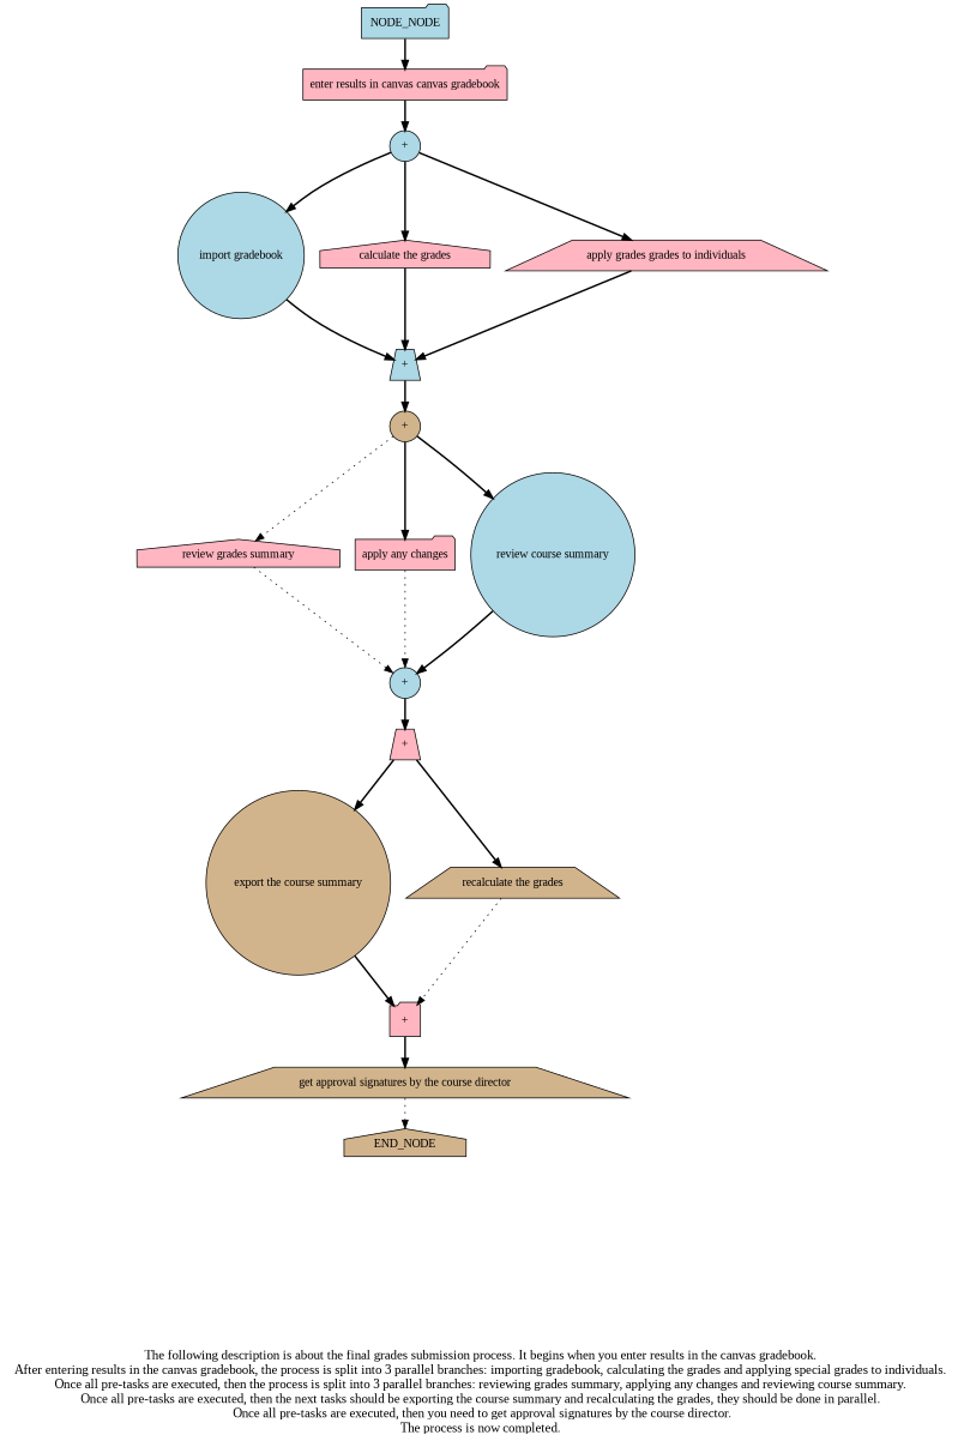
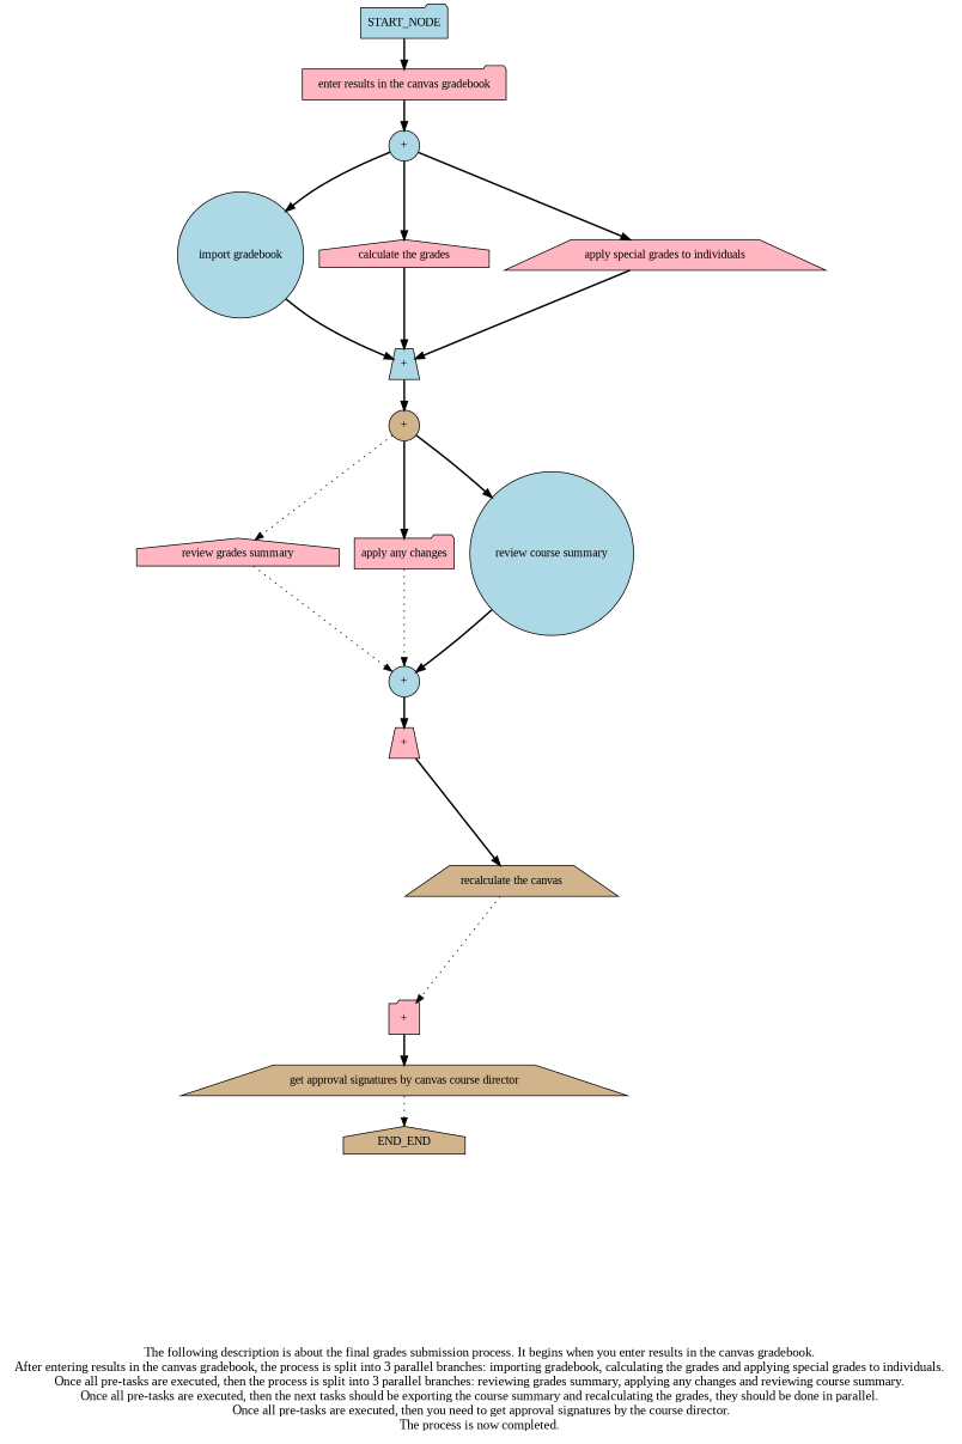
  digraph {
    fontname="Liberation Serif"
    fontsize=15
    label="\n\n\nThe following description is about the final grades submission process. It begins when you enter results in the canvas gradebook. \nAfter entering results in the canvas gradebook, the process is split into 3 parallel branches: importing gradebook, calculating the grades and applying special grades to individuals. \nOnce all pre-tasks are executed, then the process is split into 3 parallel branches: reviewing grades summary, applying any changes and reviewing course summary. \nOnce all pre-tasks are executed, then the next tasks should be exporting the course summary and recalculating the grades, they should be done in parallel. \nOnce all pre-tasks are executed, then you need to get approval signatures by the course director.\nThe process is now completed. \n"
    rankdir=TB
    node [fillcolor=lightpink fontname="Liberation Serif" shape=circle style=filled]
    edge [fontname="Liberation Serif" style=bold]
-   "enter results in the canvas gradebook" [shape=folder label="enter results in canvas canvas gradebook"]
+   "enter results in the canvas gradebook" [shape=folder]
    n2 [fillcolor=lightblue fixedsize=true label="+" width=0.5]
    "import gradebook" [fillcolor=lightblue]
    "calculate the grades" [shape=house]
-   "apply special grades to individuals" [shape=trapezium label="apply grades grades to individuals"]
+   "apply special grades to individuals" [shape=trapezium]
    n6 [fillcolor=lightblue fixedsize=true label="+" shape=trapezium width=0.5]
    n7 [fillcolor=tan fixedsize=true label="+" width=0.5]
    "review grades summary" [shape=house]
    "apply any changes" [shape=folder]
    "review course summary" [fillcolor=lightblue]
    n11 [fillcolor=lightblue fixedsize=true label="+" width=0.5]
    n12 [fixedsize=true label="+" shape=trapezium width=0.5]
-   "export the course summary" [fillcolor=tan]
-   "recalculate the grades" [fillcolor=tan shape=trapezium]
+   "recalculate the grades" [fillcolor=tan shape=trapezium label="recalculate the canvas"]
    n15 [fixedsize=true label="+" shape=folder width=0.5]
-   "get approval signatures by the course director" [fillcolor=tan shape=trapezium]
-   END_NODE [fillcolor=tan shape=house width=0.2]
-   START_NODE [fillcolor=lightblue shape=folder width=0.3 label=NODE_NODE]
+   "get approval signatures by the course director" [fillcolor=tan shape=trapezium label="get approval signatures by canvas course director"]
+   END_NODE [fillcolor=tan shape=house width=0.2 label=END_END]
+   START_NODE [fillcolor=lightblue shape=folder width=0.3]
    subgraph sub_1 {
      "enter results in the canvas gradebook"
      n2
      "import gradebook"
      "calculate the grades"
      "apply special grades to individuals"
      n6
      n7
      "review grades summary"
      "apply any changes"
      "review course summary"
      n11
      n12
-     "export the course summary"
      "recalculate the grades"
      n15
      "get approval signatures by the course director"
    }
    "enter results in the canvas gradebook" -> n2
    n2 -> "import gradebook"
    n2 -> "calculate the grades"
    n2 -> "apply special grades to individuals"
    "import gradebook" -> n6
    "calculate the grades" -> n6
    "apply special grades to individuals" -> n6
    n6 -> n7
    n7 -> "review grades summary" [style=dotted]
    n7 -> "apply any changes"
    n7 -> "review course summary"
    "review grades summary" -> n11 [style=dotted]
    "apply any changes" -> n11 [style=dotted]
    "review course summary" -> n11
    n11 -> n12
-   n12 -> "export the course summary"
    n12 -> "recalculate the grades"
-   "export the course summary" -> n15
    "recalculate the grades" -> n15 [style=dotted]
    n15 -> "get approval signatures by the course director"
    "get approval signatures by the course director" -> END_NODE [style=dotted]
    START_NODE -> "enter results in the canvas gradebook"
  }
